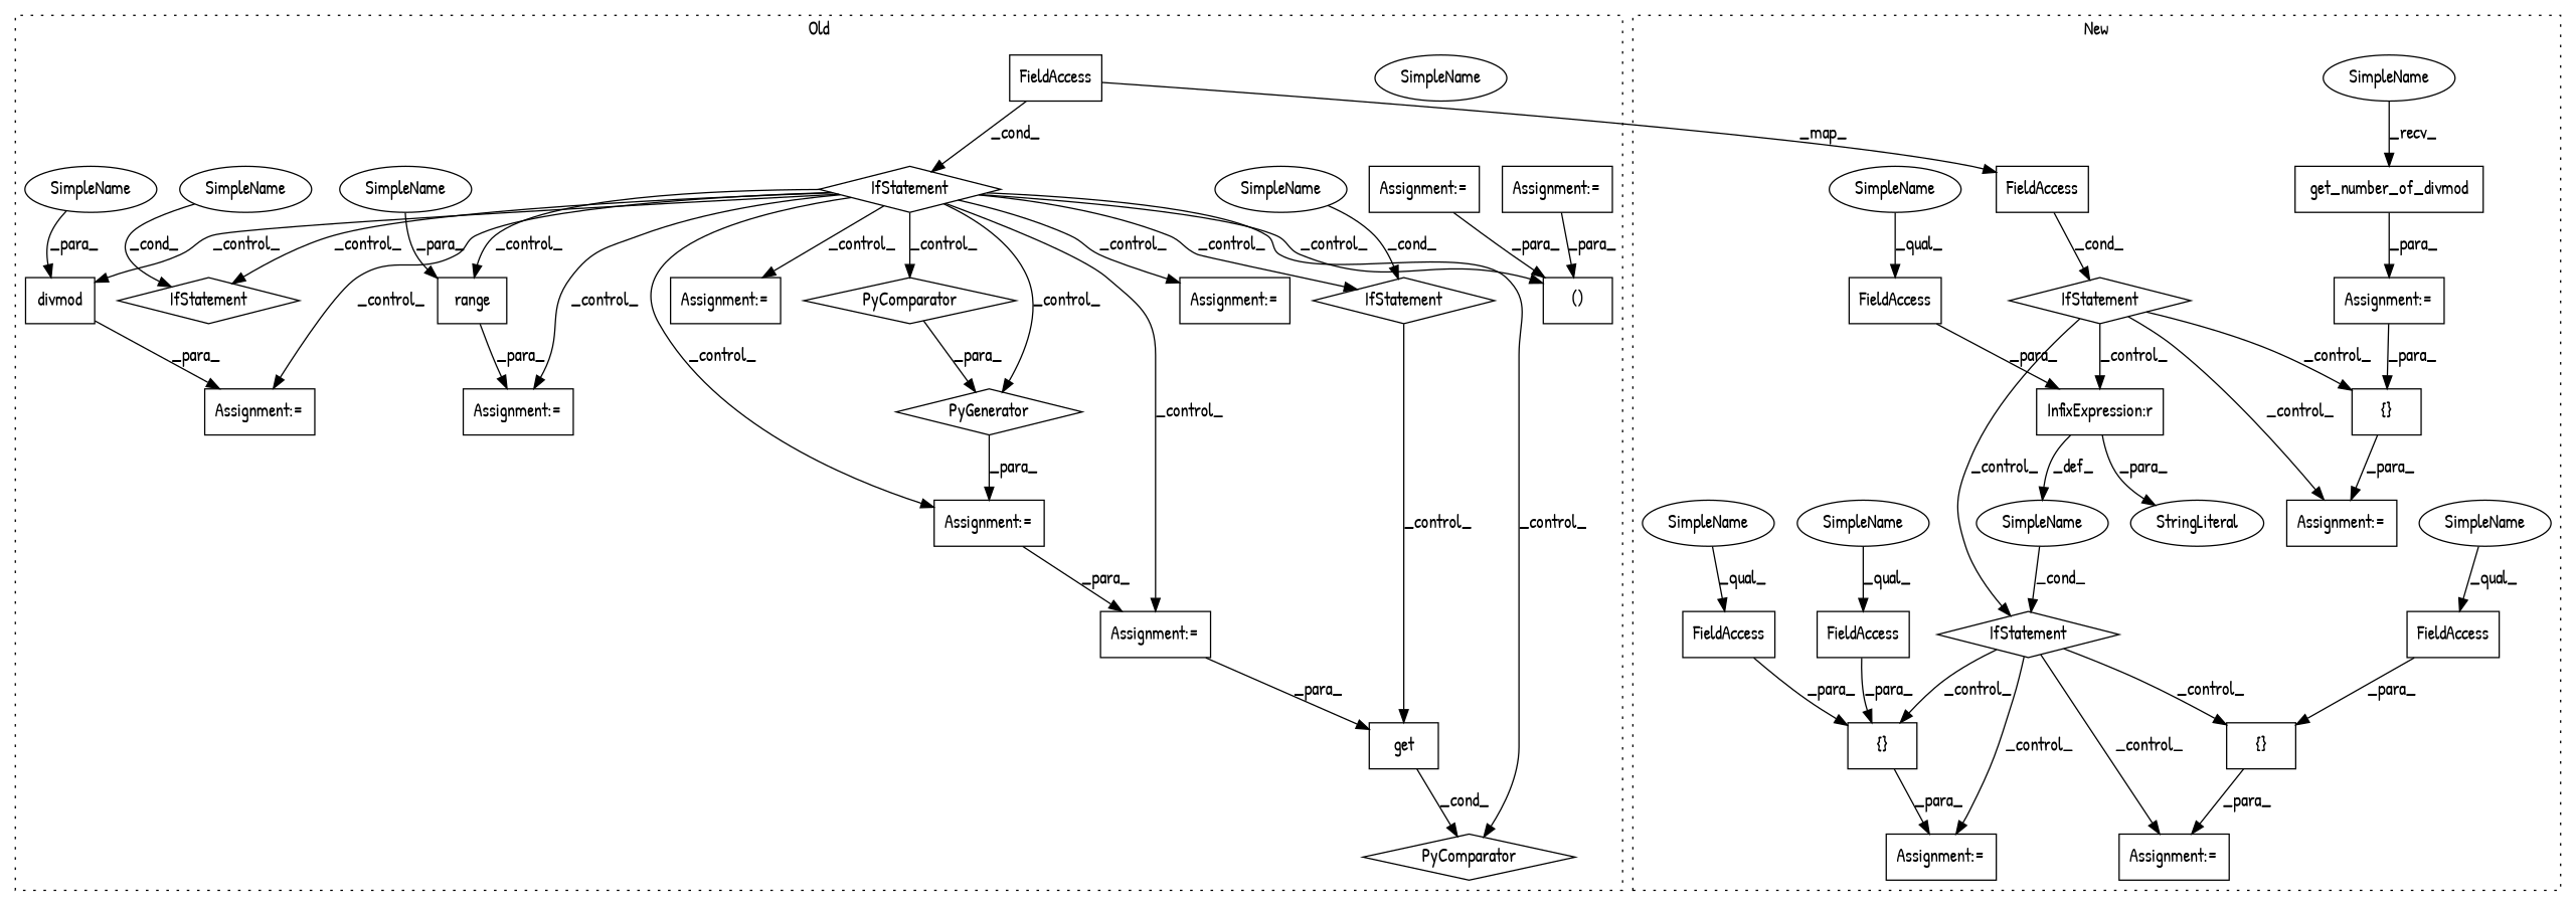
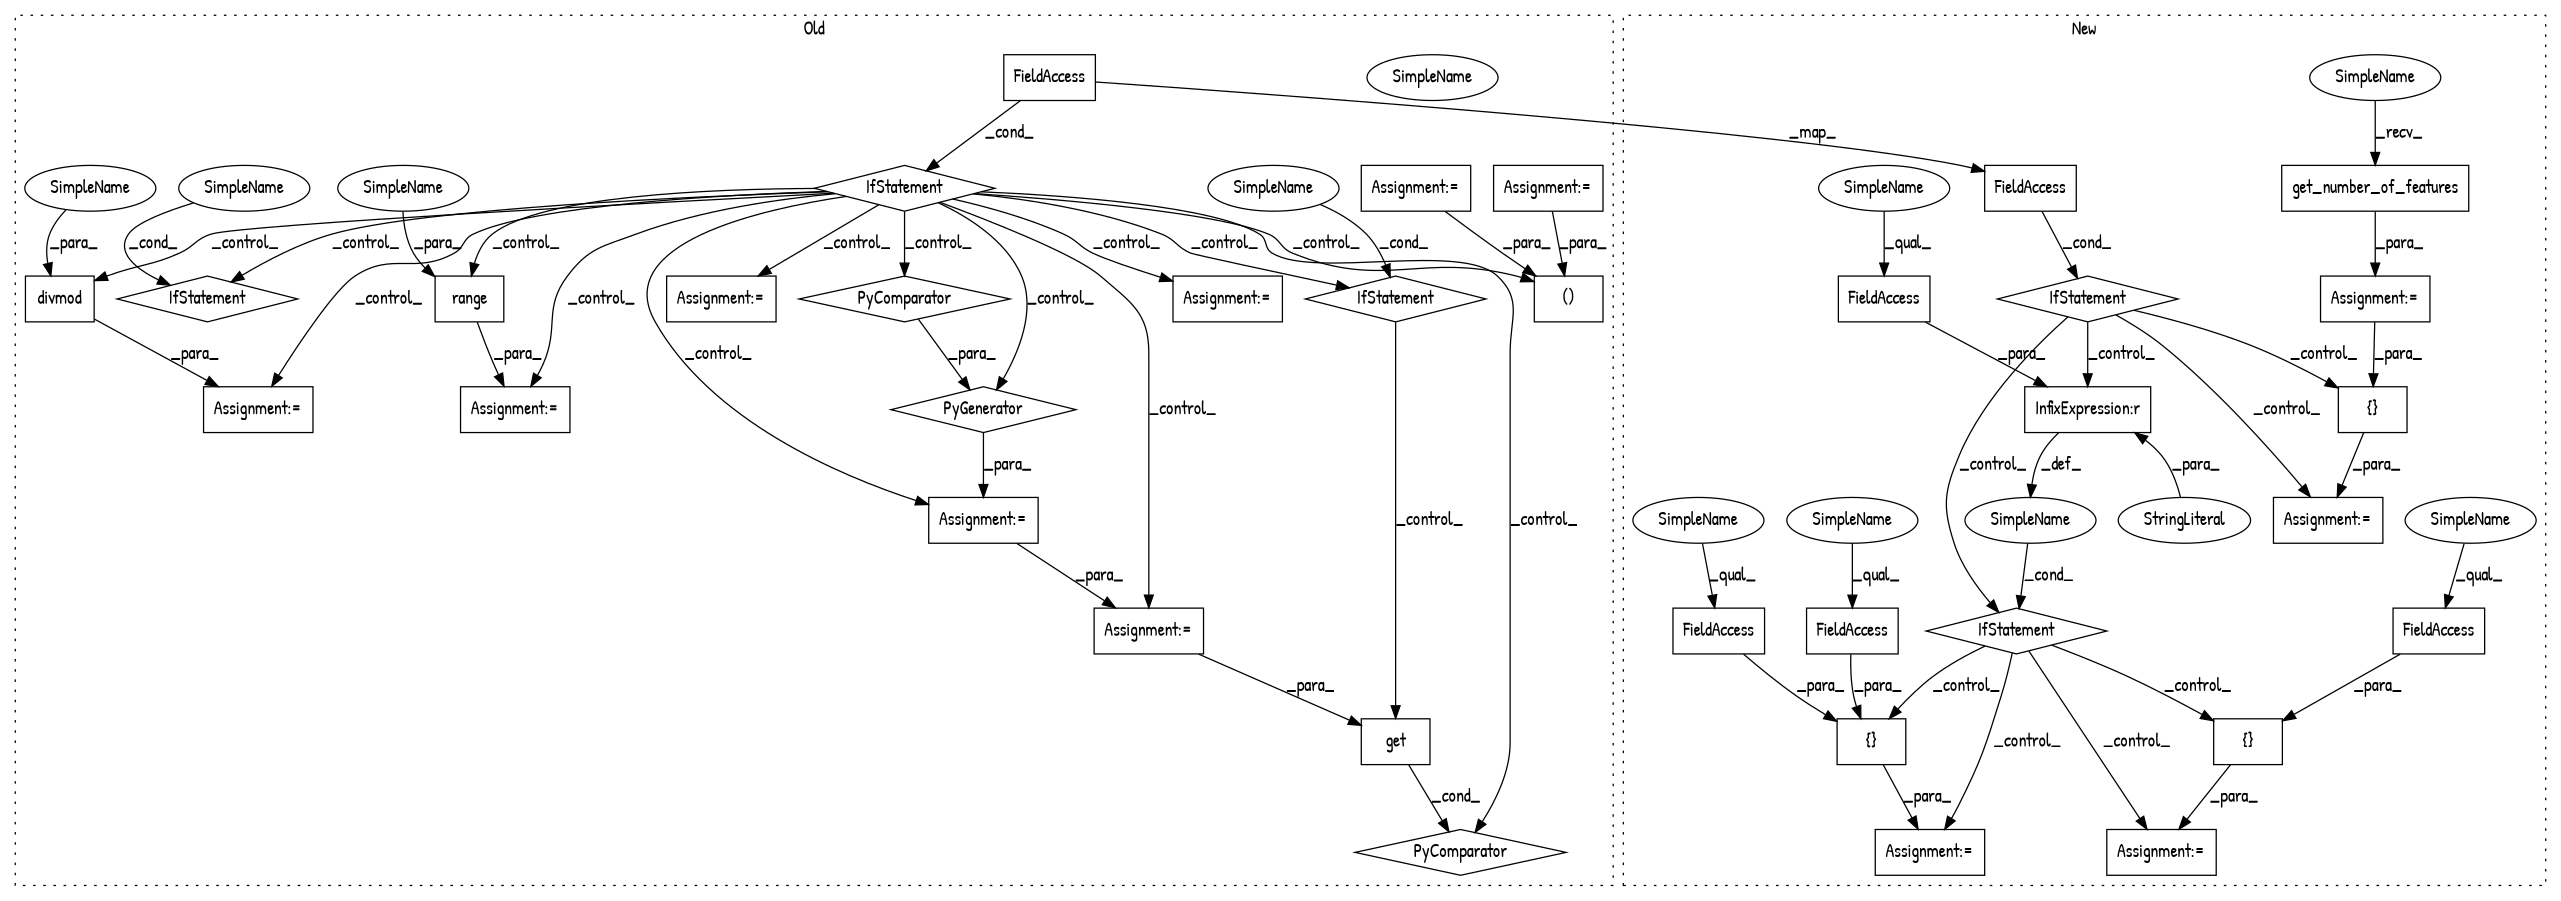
  digraph {
    fontname="Patrick Hand"
    node [a=7 fontname="Patrick Hand" l=1 s=1142 shape=box]
    edge [fontname="Patrick Hand"]
    n1 [a=113 l=22 label=PyComparator shape=diamond]
    n2 [a=32 l="4,1" label=get s="1059,1066"]
    n3 [a=42 l=5 label=SimpleName s=1159 shape=ellipse]
    n4 [a=25 l=22 label=IfStatement shape=diamond]
    n5 [l=22 label="Assignment:="]
    n6 [l=14 label="Assignment:=" s=1045]
    n7 [a=113 l=29 label=PyComparator s=994 shape=diamond]
    n8 [a=25 l="4,2" label=IfStatement s="731,748" shape=diamond]
    n9 [a=106 l=15 label="()" s=794]
    n10 [a=32 l="7,1" label=divmod s="811,834"]
    n11 [a=25 l=29 label=IfStatement s=994 shape=diamond]
    n12 [a=32 l="6,1" label=range s="1001,1013"]
    n13 [a=107 l=170 label=PyGenerator s=859 shape=diamond]
    n14 [l=12 label="Assignment:=" s=847]
    n15 [label="Assignment:=" s=1200]
    n16 [label="Assignment:=" s=421]
    n17 [l=29 label="Assignment:=" s=994]
    n18 [l=2 label="Assignment:=" s=809]
    n19 [label="Assignment:=" s=410]
    n20 [a=22 l=13 label=FieldAccess s=735]
    n21 [a=42 l=5 label=SimpleName s=1018 shape=ellipse]
    n22 [a=42 l=5 label=SimpleName s=1159 shape=ellipse]
    n23 [a=42 l=6 label=SimpleName s=828 shape=ellipse]
    n24 [a=42 l=6 label=SimpleName s=1007 shape=ellipse]
-   n25 [a=32 l=24 label=get_number_of_divmod s=693]
+   n25 [a=32 l=24 label=get_number_of_features s=693]
    n26 [a=4 l="1,1" label="{}" s="771,782"]
    n27 [label="Assignment:=" s=761]
    n28 [label="Assignment:=" s=687]
    n29 [a=22 l=16 label=FieldAccess s=933]
    n30 [a=4 l="1,1" label="{}" s="932,966"]
    n31 [a=27 l=4 label="InfixExpression:r" s=821]
    n32 [a=4 l="1,1" label="{}" s="871,888"]
    n33 [a=22 l=16 label=FieldAccess s=805]
    n34 [a=22 l=16 label=FieldAccess s=872]
    n35 [a=22 l=16 label=FieldAccess s=950]
    n36 [a=25 l="4,2" label=IfStatement s="801,840" shape=diamond]
    n37 [a=42 label=SimpleName shape=ellipse l="" s=""]
    n38 [a=25 l="4,2" label=IfStatement s="723,740" shape=diamond]
    n39 [label="Assignment:=" s=922]
    n40 [label="Assignment:=" s=861]
    n41 [a=45 l=15 label=StringLiteral s=825 shape=ellipse]
    n42 [a=22 l=13 label=FieldAccess s=727]
    n43 [a=42 l=4 label=SimpleName s=805 shape=ellipse]
    n44 [a=42 l=4 label=SimpleName s=950 shape=ellipse]
    n45 [a=42 l=4 label=SimpleName s=872 shape=ellipse]
    n46 [a=42 l=4 label=SimpleName s=933 shape=ellipse]
    n47 [a=42 l=4 label=SimpleName s=688 shape=ellipse]
    subgraph cluster_1 {
      label=Old
      style=dotted
      n1
      n2
      n3
      n4
      n5
      n6
      n7
      n8
      n9
      n10
      n11
      n12
      n13
      n14
      n15
      n16
      n17
      n18
      n19
      n20
      n21
      n22
      n23
      n24
    }
    subgraph cluster_2 {
      label=New
      style=dotted
      n25
      n26
      n27
      n28
      n29
      n30
      n31
      n32
      n33
      n34
      n35
      n36
      n37
      n38
      n39
      n40
      n41
      n42
      n43
      n44
      n45
      n46
      n47
    }
    n2 -> n1 [label=_cond_]
    n4 -> n2 [label=_control_]
    n5 -> n2 [label=_para_]
    n7 -> n13 [label=_para_]
    n8 -> n1 [label=_control_]
    n8 -> n4 [label=_control_]
    n8 -> n5 [label=_control_]
    n8 -> n6 [label=_control_]
    n8 -> n7 [label=_control_]
    n8 -> n9 [label=_control_]
    n8 -> n10 [label=_control_]
    n8 -> n11 [label=_control_]
    n8 -> n12 [label=_control_]
    n8 -> n13 [label=_control_]
    n8 -> n14 [label=_control_]
    n8 -> n15 [label=_control_]
    n8 -> n17 [label=_control_]
    n8 -> n18 [label=_control_]
    n10 -> n18 [label=_para_]
    n12 -> n17 [label=_para_]
    n13 -> n14 [label=_para_]
    n14 -> n5 [label=_para_]
    n16 -> n9 [label=_para_]
    n19 -> n9 [label=_para_]
    n20 -> n8 [label=_cond_]
    n20 -> n42 [label=_map_]
    n21 -> n11 [label=_cond_]
    n22 -> n4 [label=_cond_]
    n23 -> n10 [label=_para_]
    n24 -> n12 [label=_para_]
    n25 -> n28 [label=_para_]
    n26 -> n27 [label=_para_]
    n28 -> n26 [label=_para_]
    n29 -> n30 [label=_para_]
    n30 -> n39 [label=_para_]
    n31 -> n37 [label=_def_]
    n32 -> n40 [label=_para_]
    n33 -> n31 [label=_para_]
    n34 -> n32 [label=_para_]
    n35 -> n30 [label=_para_]
    n36 -> n30 [label=_control_]
    n36 -> n32 [label=_control_]
    n36 -> n39 [label=_control_]
    n36 -> n40 [label=_control_]
    n37 -> n36 [label=_cond_]
    n38 -> n26 [label=_control_]
    n38 -> n27 [label=_control_]
    n38 -> n31 [label=_control_]
    n38 -> n36 [label=_control_]
-   n31 -> n41 [label=_para_]
+   n41 -> n31 [label=_para_]
    n42 -> n38 [label=_cond_]
    n43 -> n33 [label=_qual_]
    n44 -> n35 [label=_qual_]
    n45 -> n34 [label=_qual_]
    n46 -> n29 [label=_qual_]
    n47 -> n25 [label=_recv_]
  }
